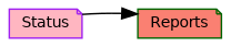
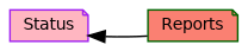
  digraph {
    rankdir=LR
    node [fontname=Helvetica fontsize=10 shape=note style=filled]
    n1 [color=purple fillcolor=lightpink height=0.2 label=Status width=0.4]
    n2 [color=darkgreen fillcolor=salmon fontcolor=black height=0.2 label=Reports width=0.4]
-   n2 -> n1 [dir=back fontname=Helvetica fontsize=10 labelfontname=Helvetica labelfontsize=10 shape=plaintext style=solid]
+   n1 -> n2 [dir=back fontname=Helvetica fontsize=10 labelfontname=Helvetica labelfontsize=10 shape=plaintext style=solid]
  }
